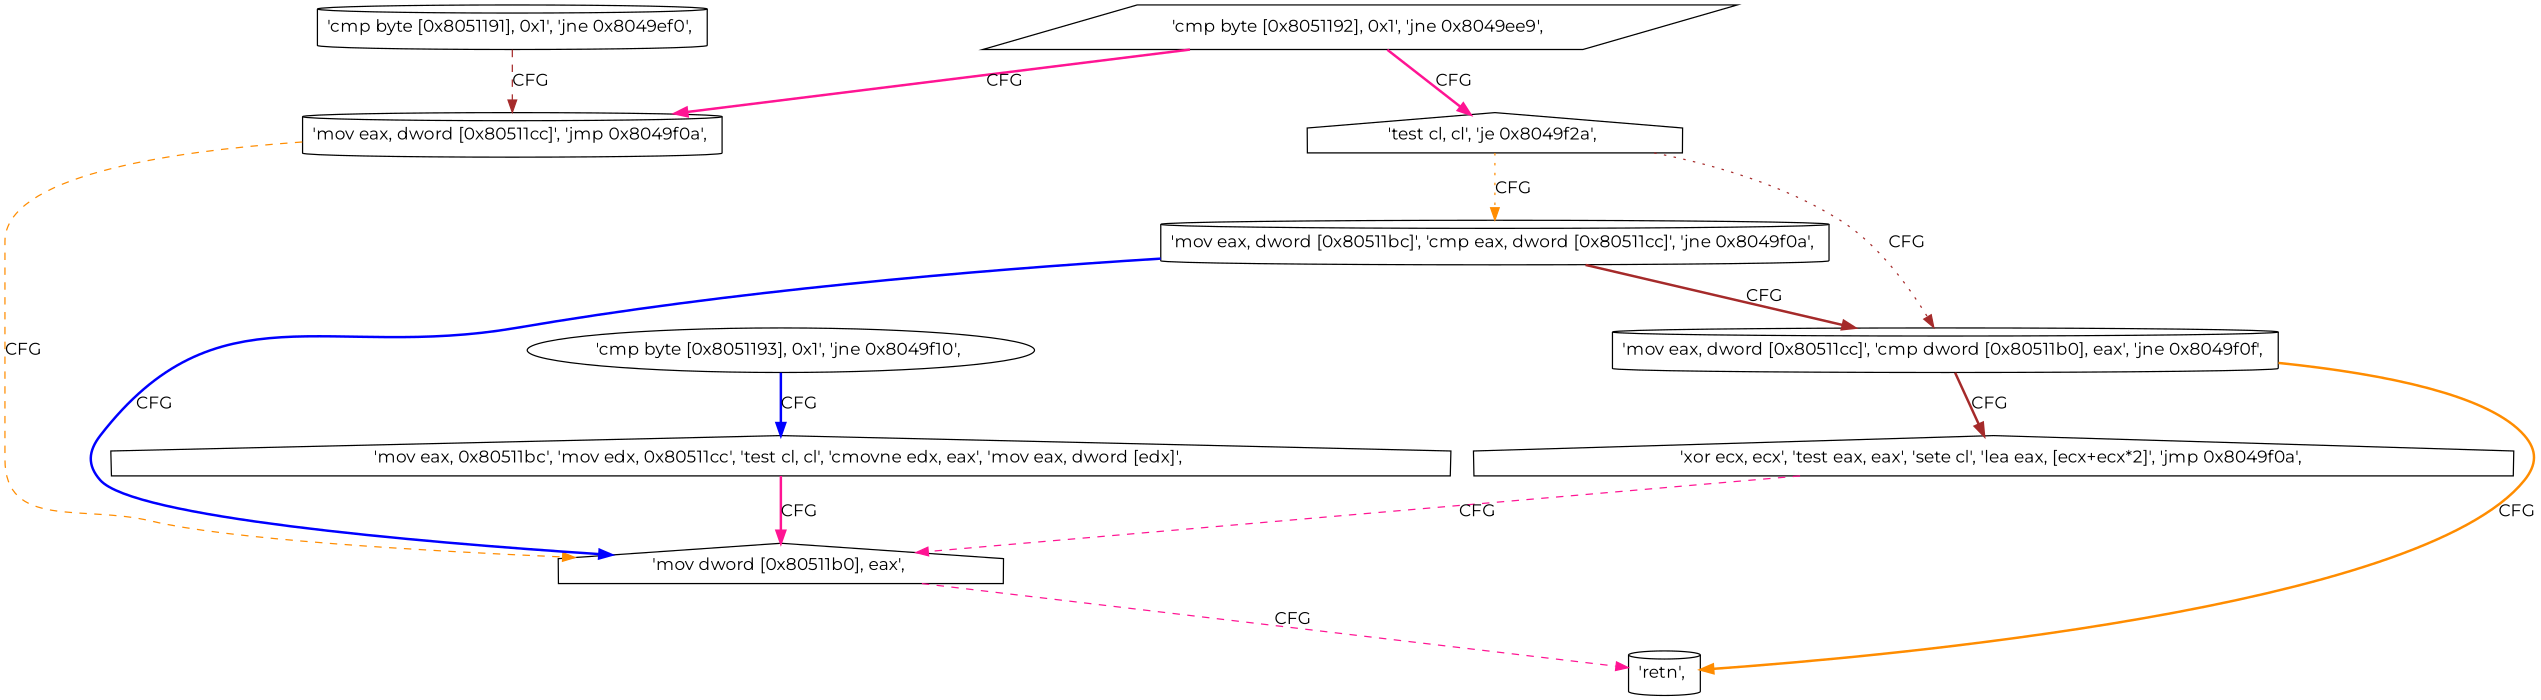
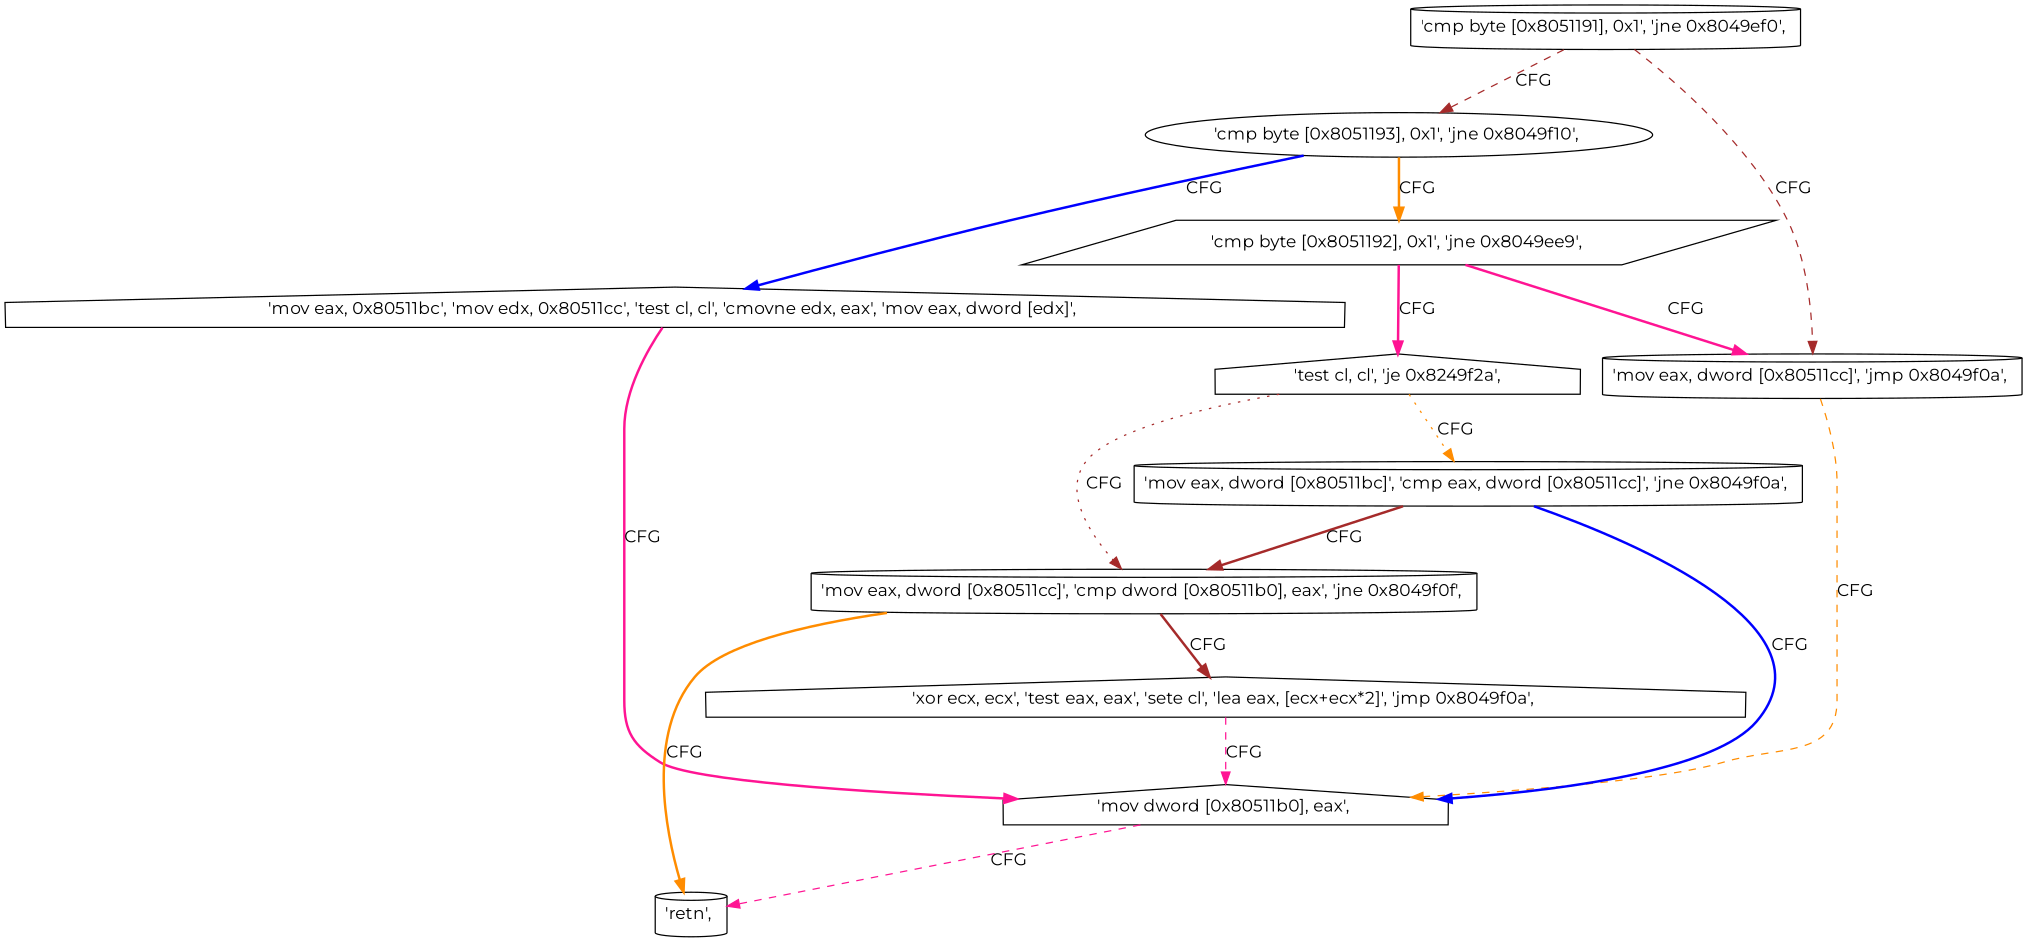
  digraph {
    fontname=Montserrat
    node [fontname=Montserrat shape=cylinder]
    edge [color=brown fontname=Montserrat style=bold]
    n1 [label="'cmp byte [0x8051191], 0x1', 'jne 0x8049ef0', "]
    n2 [label="'cmp byte [0x8051193], 0x1', 'jne 0x8049f10', " shape=ellipse]
    n3 [label="'mov eax, dword [0x80511cc]', 'jmp 0x8049f0a', "]
    n4 [label="'cmp byte [0x8051192], 0x1', 'jne 0x8049ee9', " shape=parallelogram]
    n5 [label="'mov eax, 0x80511bc', 'mov edx, 0x80511cc', 'test cl, cl', 'cmovne edx, eax', 'mov eax, dword [edx]', " shape=house]
    n6 [label="'mov dword [0x80511b0], eax', " shape=house]
-   n7 [label="'test cl, cl', 'je 0x8049f2a', " shape=house]
+   n7 [label="'test cl, cl', 'je 0x8249f2a'," shape=house]
    n8 [label="'retn', "]
    n9 [label="'mov eax, dword [0x80511cc]', 'cmp dword [0x80511b0], eax', 'jne 0x8049f0f', "]
    n10 [label="'mov eax, dword [0x80511bc]', 'cmp eax, dword [0x80511cc]', 'jne 0x8049f0a', "]
    n11 [label="'xor ecx, ecx', 'test eax, eax', 'sete cl', 'lea eax, [ecx+ecx*2]', 'jmp 0x8049f0a', " shape=house]
+   n1 -> n2 [label=CFG style=dashed]
    n1 -> n3 [label=CFG style=dashed]
+   n2 -> n4 [color=darkorange label=CFG]
    n2 -> n5 [color=blue label=CFG]
    n3 -> n6 [color=darkorange label=CFG style=dashed]
    n4 -> n3 [color=deeppink label=CFG]
    n4 -> n7 [color=deeppink label=CFG]
    n5 -> n6 [color=deeppink label=CFG]
    n6 -> n8 [color=deeppink label=CFG style=dashed]
    n7 -> n9 [label=CFG style=dotted]
    n7 -> n10 [color=darkorange label=CFG style=dotted]
    n9 -> n8 [color=darkorange label=CFG]
    n9 -> n11 [label=CFG]
    n10 -> n6 [color=blue label=CFG]
    n10 -> n9 [label=CFG]
    n11 -> n6 [color=deeppink label=CFG style=dashed]
  }
